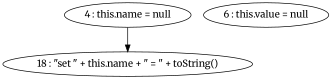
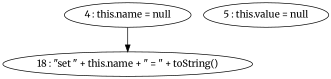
  digraph {
    fontname=Merriweather
    node [fontname=Merriweather]
    "4 : this.name = null"
    "18 : \"set \" + this.name + \" = \" + toString()"
-   "5 : this.value = null" [label="6 : this.value = null"]
+   "5 : this.value = null"
    "4 : this.name = null" -> "18 : \"set \" + this.name + \" = \" + toString()" [fontname=Merriweather]
  }
